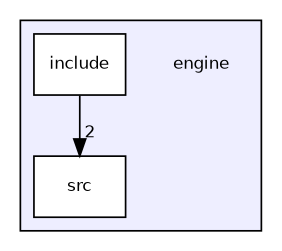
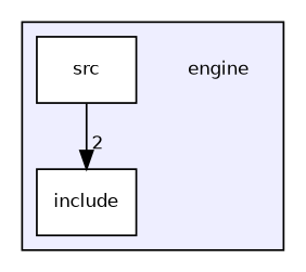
  digraph {
    compound=true
    node [fontname=Helvetica fontsize=10 shape=box color=black fillcolor=white style=filled]
    n1 [label=engine shape=plaintext color="" fillcolor="" style=""]
    n2 [label=include]
    n3 [label=src]
    subgraph cluster_1 {
      bgcolor="#eeeeff"
      pencolor=black
      n1
      n2
      n3
    }
-   n2 -> n3 [headlabel=2 labeldistance=1.5 labelfontname=Helvetica labelfontsize=10]
+   n3 -> n2 [headlabel=2 labeldistance=1.5 labelfontname=Helvetica labelfontsize=10]
  }
